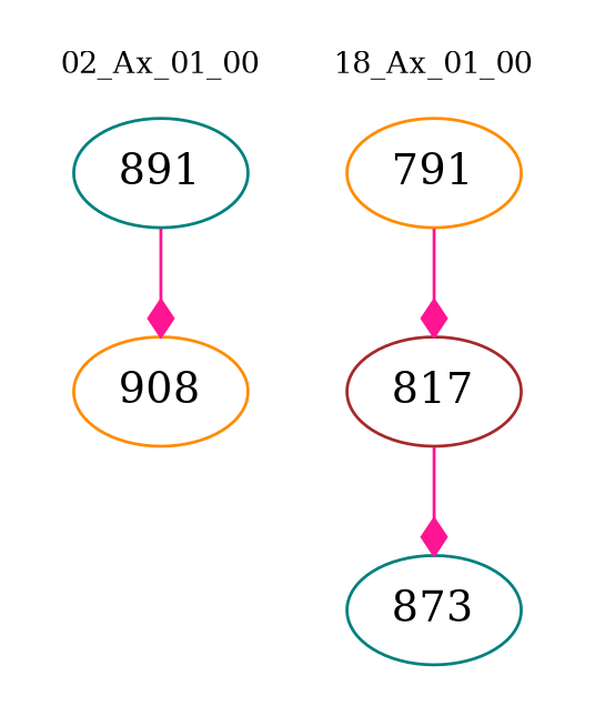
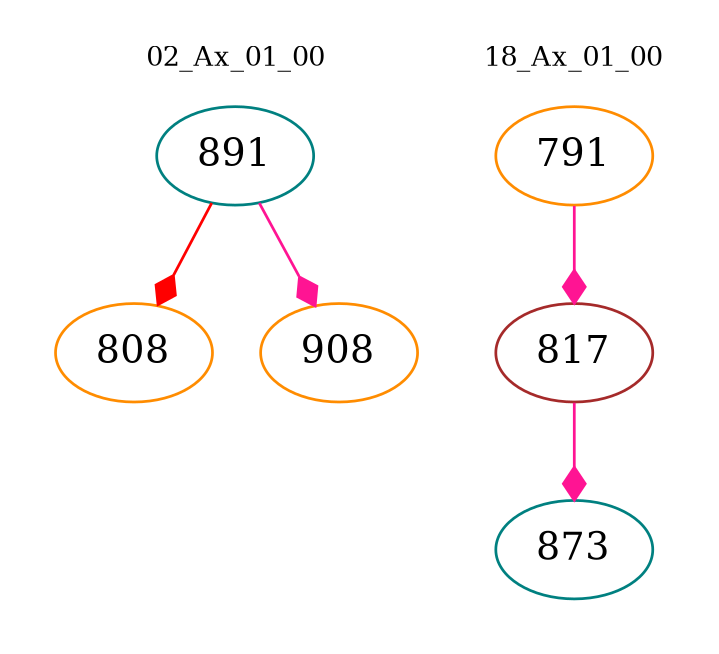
  digraph {
    node [color=darkorange]
    edge [arrowhead=diamond color=deeppink]
    n1 [color=teal label=891]
+   n2 [label=808]
    n3 [label=908]
    n4 [color=brown label=817]
    n5 [label=791]
    n6 [color=teal label=873]
    subgraph cluster_1 {
      color=white
      fontsize=10
      label="02_Ax_01_00"
      n1
+     n2
      n3
    }
    subgraph cluster_2 {
      color=white
      fontsize=10
      label="18_Ax_01_00"
      n4
      n5
      n6
    }
+   n1 -> n2 [color=red]
    n1 -> n3
    n4 -> n6
    n5 -> n4
  }
